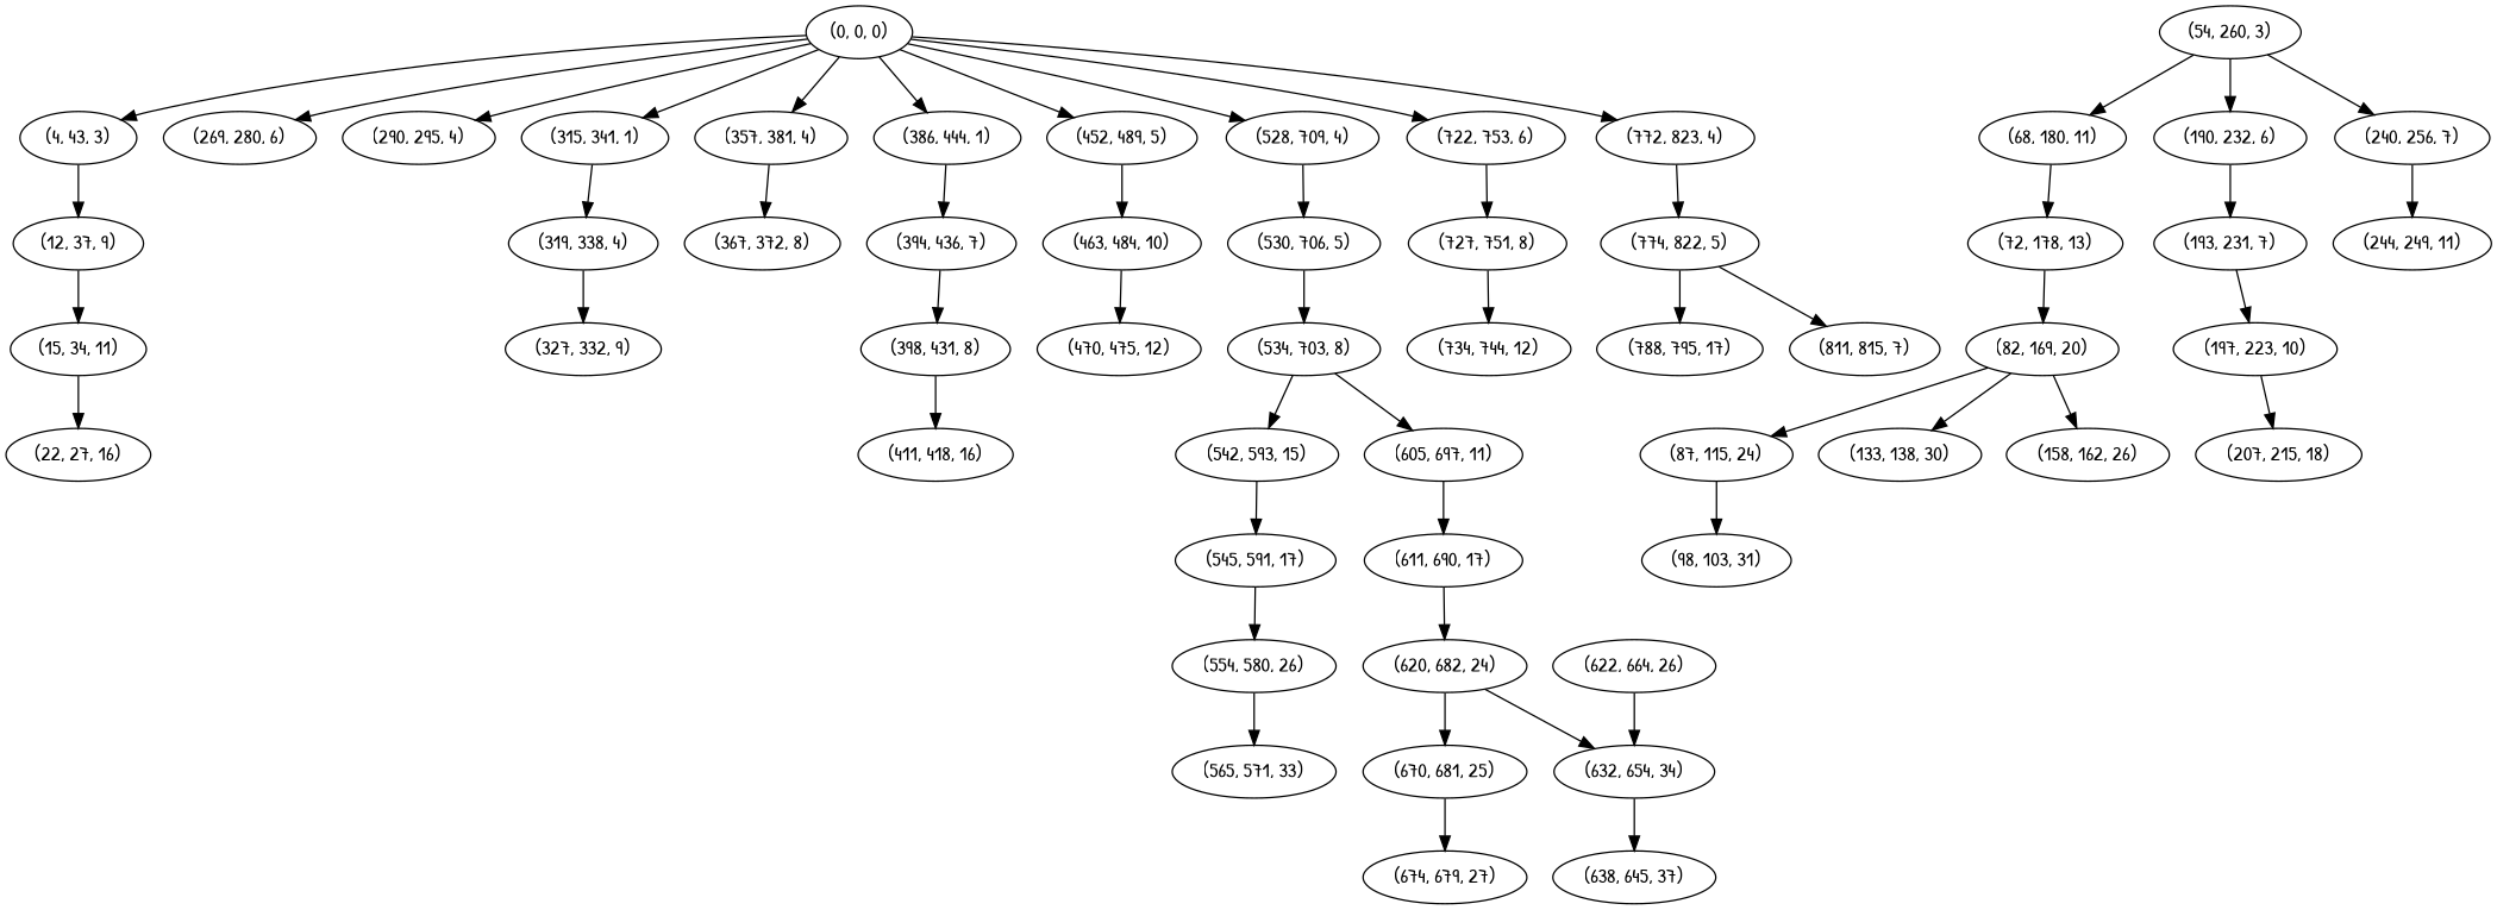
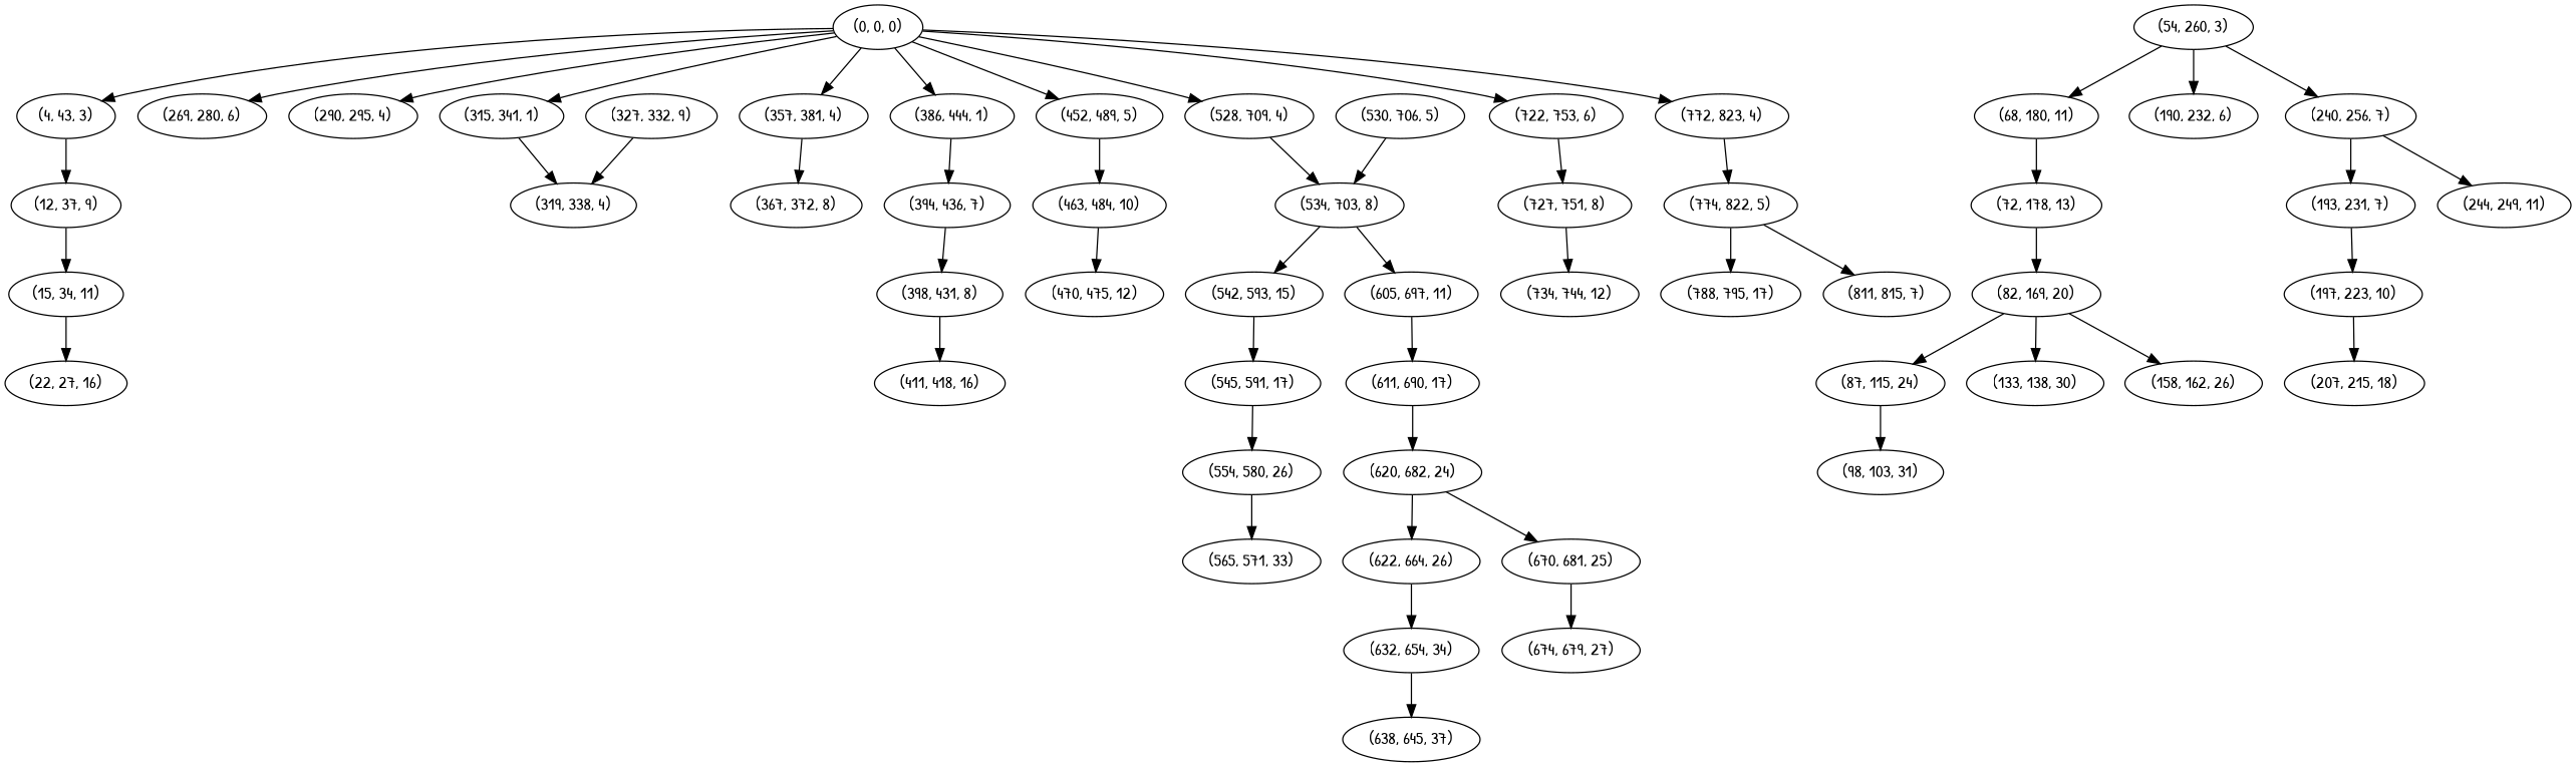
  digraph {
    fontname="Patrick Hand"
    node [fontname="Patrick Hand"]
    edge [fontname="Patrick Hand"]
    "(0, 0, 0)"
    "(4, 43, 3)"
    "(269, 280, 6)"
    "(290, 295, 4)"
    "(315, 341, 1)"
    "(357, 381, 4)"
    "(386, 444, 1)"
    "(452, 489, 5)"
    "(528, 709, 4)"
    "(722, 753, 6)"
    "(772, 823, 4)"
    "(12, 37, 9)"
    "(54, 260, 3)"
    "(68, 180, 11)"
    "(190, 232, 6)"
    "(240, 256, 7)"
    "(319, 338, 4)"
    "(367, 372, 8)"
    "(394, 436, 7)"
    "(463, 484, 10)"
    "(530, 706, 5)"
    "(727, 751, 8)"
    "(774, 822, 5)"
    "(15, 34, 11)"
    "(22, 27, 16)"
    "(72, 178, 13)"
    "(193, 231, 7)"
    "(244, 249, 11)"
    "(82, 169, 20)"
    "(87, 115, 24)"
    "(133, 138, 30)"
    "(158, 162, 26)"
    "(98, 103, 31)"
    "(197, 223, 10)"
    "(207, 215, 18)"
    "(327, 332, 9)"
    "(398, 431, 8)"
    "(411, 418, 16)"
    "(470, 475, 12)"
    "(534, 703, 8)"
    "(542, 593, 15)"
    "(605, 697, 11)"
    "(545, 591, 17)"
    "(611, 690, 17)"
    "(554, 580, 26)"
    "(565, 571, 33)"
    "(620, 682, 24)"
    "(622, 664, 26)"
    "(670, 681, 25)"
    "(632, 654, 34)"
    "(674, 679, 27)"
    "(638, 645, 37)"
    "(734, 744, 12)"
    "(788, 795, 17)"
    "(811, 815, 7)"
    "(0, 0, 0)" -> "(4, 43, 3)"
    "(0, 0, 0)" -> "(269, 280, 6)"
    "(0, 0, 0)" -> "(290, 295, 4)"
    "(0, 0, 0)" -> "(315, 341, 1)"
    "(0, 0, 0)" -> "(357, 381, 4)"
    "(0, 0, 0)" -> "(386, 444, 1)"
    "(0, 0, 0)" -> "(452, 489, 5)"
    "(0, 0, 0)" -> "(528, 709, 4)"
    "(0, 0, 0)" -> "(722, 753, 6)"
    "(0, 0, 0)" -> "(772, 823, 4)"
    "(4, 43, 3)" -> "(12, 37, 9)"
    "(315, 341, 1)" -> "(319, 338, 4)"
    "(357, 381, 4)" -> "(367, 372, 8)"
    "(386, 444, 1)" -> "(394, 436, 7)"
    "(452, 489, 5)" -> "(463, 484, 10)"
-   "(528, 709, 4)" -> "(530, 706, 5)"
+   "(528, 709, 4)" -> "(534, 703, 8)"
    "(722, 753, 6)" -> "(727, 751, 8)"
    "(772, 823, 4)" -> "(774, 822, 5)"
    "(12, 37, 9)" -> "(15, 34, 11)"
    "(54, 260, 3)" -> "(68, 180, 11)"
    "(54, 260, 3)" -> "(190, 232, 6)"
    "(54, 260, 3)" -> "(240, 256, 7)"
    "(68, 180, 11)" -> "(72, 178, 13)"
-   "(190, 232, 6)" -> "(193, 231, 7)"
+   "(240, 256, 7)" -> "(193, 231, 7)"
    "(240, 256, 7)" -> "(244, 249, 11)"
-   "(319, 338, 4)" -> "(327, 332, 9)"
+   "(327, 332, 9)" -> "(319, 338, 4)"
    "(394, 436, 7)" -> "(398, 431, 8)"
    "(463, 484, 10)" -> "(470, 475, 12)"
    "(530, 706, 5)" -> "(534, 703, 8)"
    "(727, 751, 8)" -> "(734, 744, 12)"
    "(774, 822, 5)" -> "(788, 795, 17)"
    "(774, 822, 5)" -> "(811, 815, 7)"
    "(15, 34, 11)" -> "(22, 27, 16)"
    "(72, 178, 13)" -> "(82, 169, 20)"
    "(193, 231, 7)" -> "(197, 223, 10)"
    "(82, 169, 20)" -> "(87, 115, 24)"
    "(82, 169, 20)" -> "(133, 138, 30)"
    "(82, 169, 20)" -> "(158, 162, 26)"
    "(87, 115, 24)" -> "(98, 103, 31)"
    "(197, 223, 10)" -> "(207, 215, 18)"
    "(398, 431, 8)" -> "(411, 418, 16)"
    "(534, 703, 8)" -> "(542, 593, 15)"
    "(534, 703, 8)" -> "(605, 697, 11)"
    "(542, 593, 15)" -> "(545, 591, 17)"
    "(605, 697, 11)" -> "(611, 690, 17)"
    "(545, 591, 17)" -> "(554, 580, 26)"
    "(611, 690, 17)" -> "(620, 682, 24)"
    "(554, 580, 26)" -> "(565, 571, 33)"
-   "(620, 682, 24)" -> "(632, 654, 34)"
+   "(620, 682, 24)" -> "(622, 664, 26)"
    "(620, 682, 24)" -> "(670, 681, 25)"
    "(622, 664, 26)" -> "(632, 654, 34)"
    "(670, 681, 25)" -> "(674, 679, 27)"
    "(632, 654, 34)" -> "(638, 645, 37)"
  }
